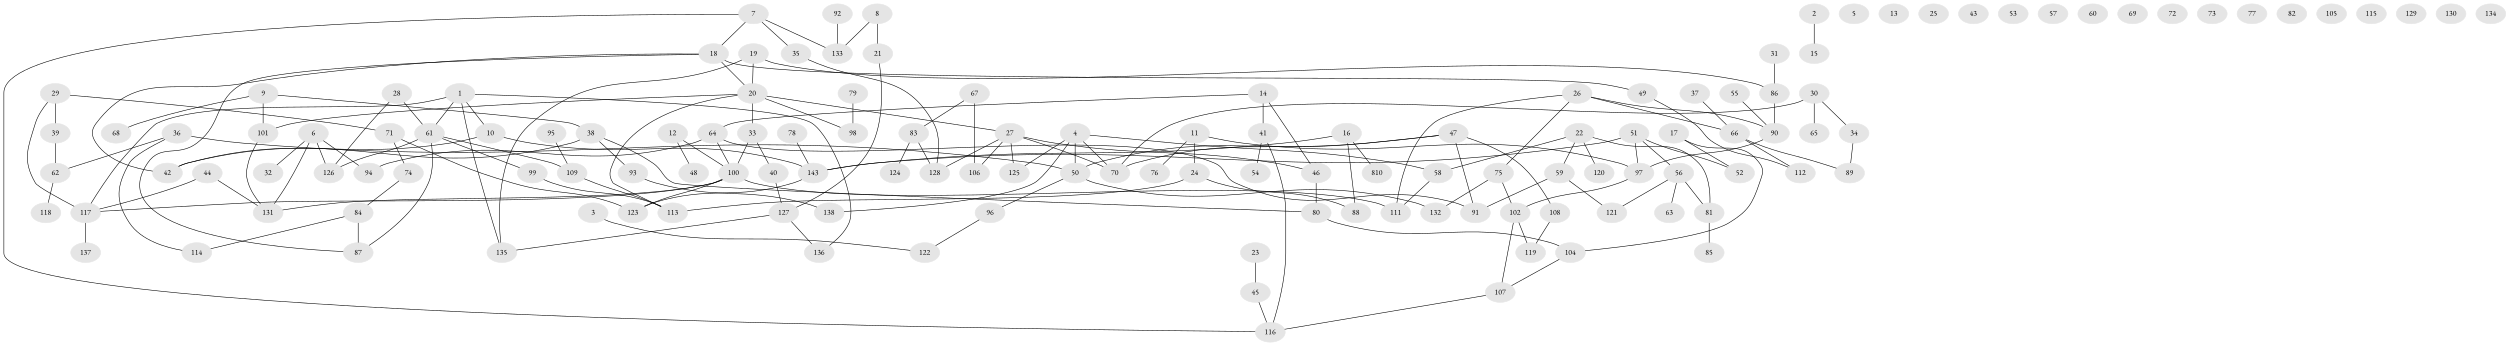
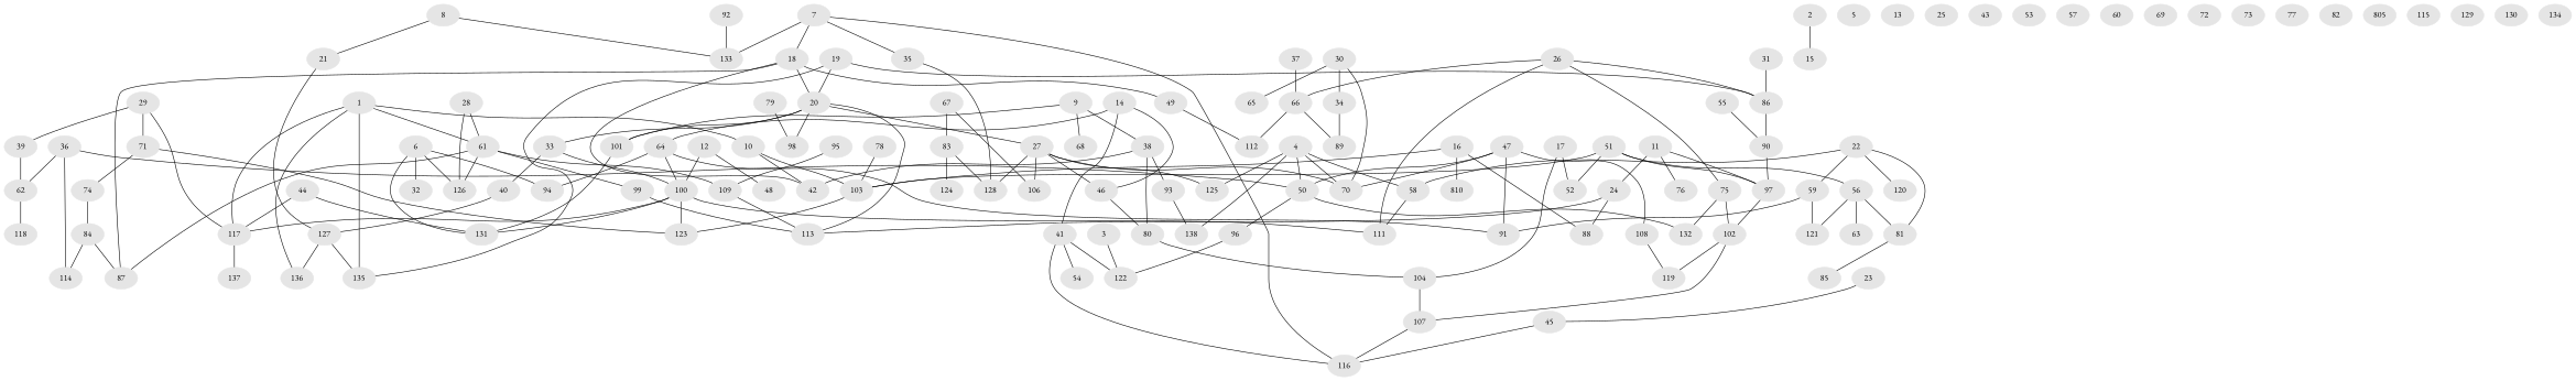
  graph {
    fontname="EB Garamond"
    node [color=gray90 fontname="EB Garamond" style=filled]
    edge [fontname="EB Garamond"]
    1
    10
    61
    117
    135
    136
    42
-   103 [label=143]
+   103
    126
    87
    99
    109
    137
    2
    15
    3
    122
    4
    50
    58
    70
    125
    138
    96
    132
    111
    5
    6
    32
    94
    131
    7
    18
    35
    116
    133
    20
    49
    128
    8
    21
    127
    9
    38
    68
    101
    80
    93
    123
    11
    24
    76
    97
    88
    113
    102
    12
    48
    100
    13
    14
    41
    46
    64
    54
    91
    16
    n68 [label=810]
    17
    52
    104
    107
    27
    33
    98
    112
    19
    86
    90
    106
    40
    22
    59
    81
    120
    121
    85
    23
    45
    25
    26
    66
    75
    89
    28
    29
    39
    71
    62
    74
    30
    34
    65
    31
    36
    114
    118
    37
    43
    44
    47
    108
    119
    51
    56
    63
    53
    55
    57
    60
    67
    83
    124
    69
    84
    72
    73
    77
    78
    79
    82
    92
    95
-   105
+   105 [label=805]
    115
    129
    130
    134
    1 -- 10
    1 -- 61
    1 -- 117
    1 -- 135
    1 -- 136
    10 -- 42
    10 -- 103
    61 -- 126
    61 -- 87
    61 -- 99
    61 -- 109
    117 -- 137
    103 -- 123
    99 -- 113
    109 -- 113
    2 -- 15
    3 -- 122
    4 -- 50
    4 -- 58
    4 -- 70
    4 -- 125
    4 -- 138
    50 -- 96
    50 -- 132
    58 -- 111
    96 -- 122
    6 -- 126
    6 -- 32
    6 -- 94
    6 -- 131
    7 -- 18
    7 -- 35
    7 -- 116
    7 -- 133
    18 -- 42
    18 -- 87
    18 -- 20
    18 -- 49
    35 -- 128
    20 -- 101
    20 -- 113
    20 -- 27
    20 -- 33
    20 -- 98
    49 -- 112
    8 -- 133
    8 -- 21
    21 -- 127
    127 -- 135
    127 -- 136
    9 -- 38
    9 -- 68
    9 -- 101
    38 -- 42
    38 -- 80
    38 -- 93
    101 -- 131
    80 -- 104
    93 -- 138
    11 -- 24
    11 -- 76
    11 -- 97
    24 -- 88
    24 -- 113
    97 -- 102
    102 -- 107
    102 -- 119
    12 -- 48
    12 -- 100
    100 -- 117
    100 -- 111
    100 -- 131
    100 -- 123
    14 -- 41
    14 -- 46
    14 -- 64
+   41 -- 122
    41 -- 116
    41 -- 54
    46 -- 80
    64 -- 94
    64 -- 100
    64 -- 91
    16 -- 103
    16 -- 88
    16 -- n68
    17 -- 52
    17 -- 104
    104 -- 107
    107 -- 116
    27 -- 70
    27 -- 125
    27 -- 128
    27 -- 46
    27 -- 106
    33 -- 100
    33 -- 40
    19 -- 135
    19 -- 20
    19 -- 86
    86 -- 90
    90 -- 97
    40 -- 127
    22 -- 58
    22 -- 59
    22 -- 81
    22 -- 120
    59 -- 91
    59 -- 121
    81 -- 85
    23 -- 45
    45 -- 116
    26 -- 111
-   26 -- 90
+   26 -- 86
    26 -- 66
    26 -- 75
    66 -- 112
    66 -- 89
    75 -- 132
    75 -- 102
    28 -- 61
    28 -- 126
    29 -- 117
    29 -- 39
    29 -- 71
    39 -- 62
    71 -- 123
    71 -- 74
    62 -- 118
    74 -- 84
    30 -- 70
    30 -- 34
    30 -- 65
    34 -- 89
    31 -- 86
    36 -- 50
    36 -- 62
    36 -- 114
    37 -- 66
    44 -- 117
    44 -- 131
    47 -- 50
    47 -- 70
    47 -- 91
    47 -- 108
    108 -- 119
    51 -- 103
    51 -- 97
    51 -- 52
    51 -- 56
    56 -- 81
    56 -- 121
    56 -- 63
    55 -- 90
    67 -- 106
    67 -- 83
    83 -- 128
    83 -- 124
    84 -- 87
    84 -- 114
    78 -- 103
    79 -- 98
    92 -- 133
    95 -- 109
  }
